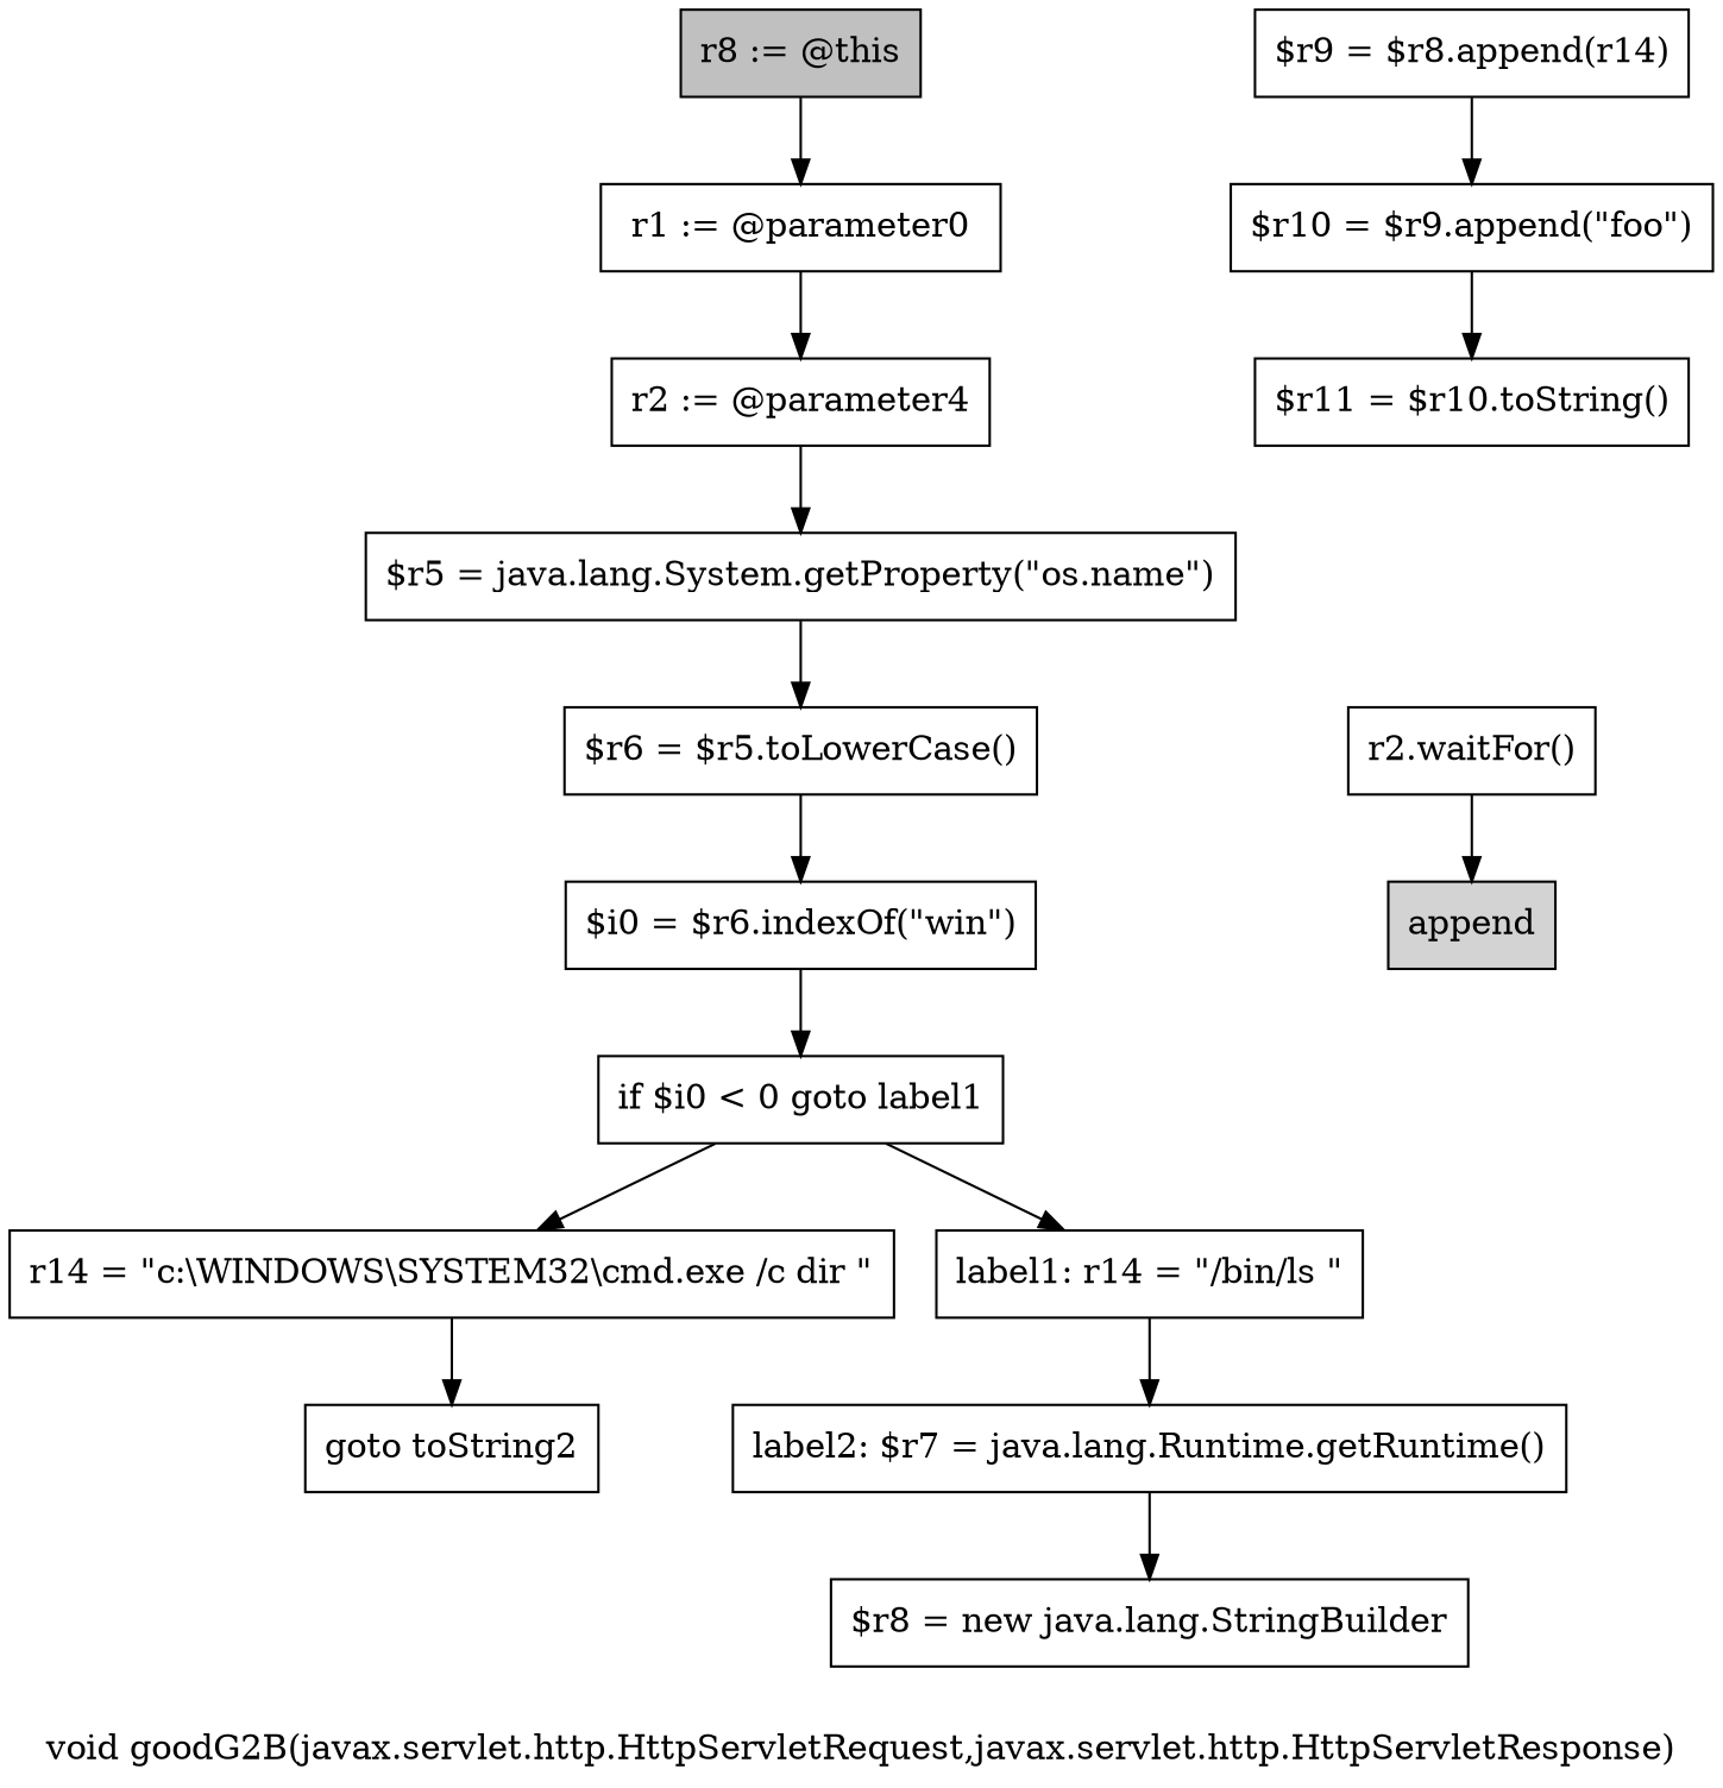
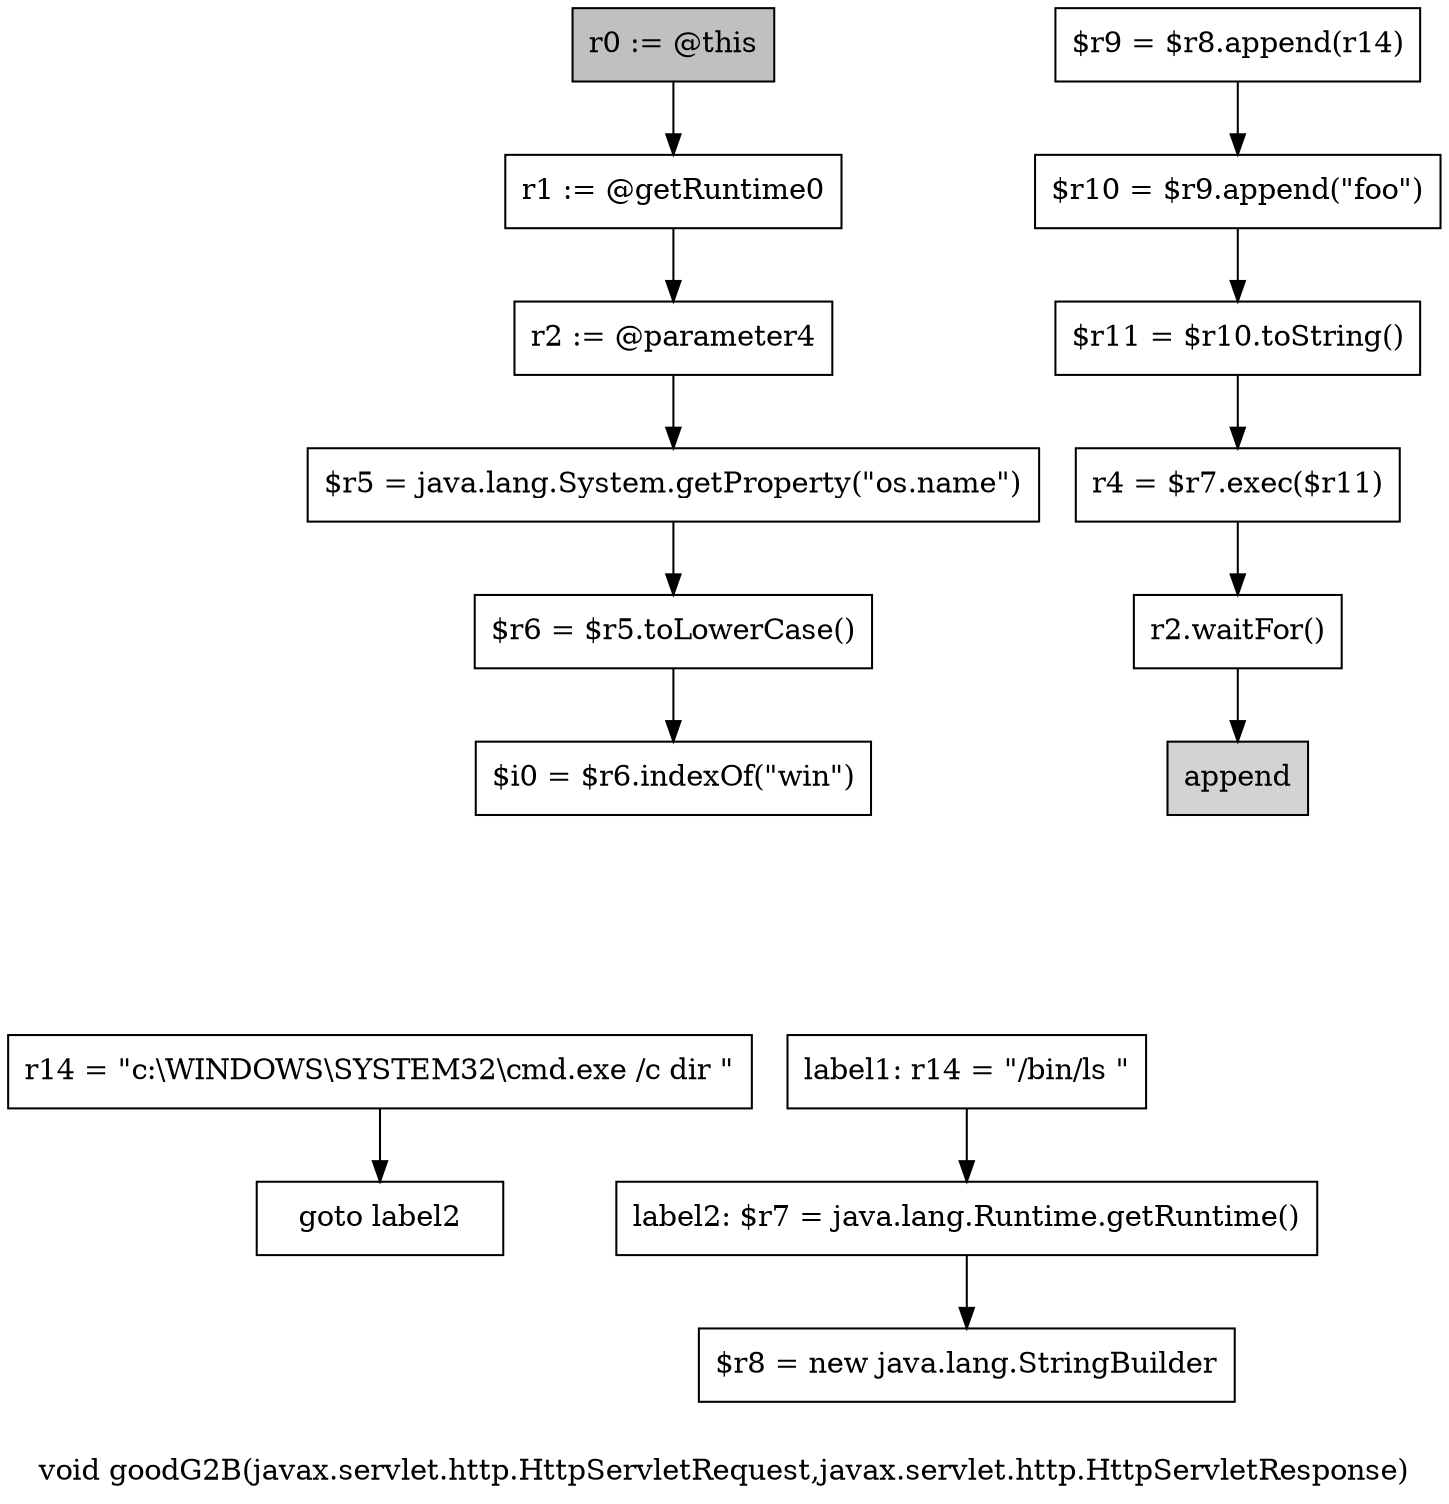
  digraph {
    label="void goodG2B(javax.servlet.http.HttpServletRequest,javax.servlet.http.HttpServletResponse)"
    node [shape=box]
-   n1 [fillcolor=gray label="r8 := @this" style=filled]
-   n2 [label="r1 := @parameter0"]
+   n1 [fillcolor=gray label="r0 := @this" style=filled]
+   n2 [label="r1 := @getRuntime0"]
    n3 [label="r2 := @parameter4"]
    n4 [label="$r5 = java.lang.System.getProperty(\"os.name\")"]
    n5 [label="$r6 = $r5.toLowerCase()"]
    n6 [label="$i0 = $r6.indexOf(\"win\")"]
-   n7 [label="if $i0 < 0 goto label1"]
    n8 [label="r14 = \"c:\\WINDOWS\\SYSTEM32\\cmd.exe /c dir \""]
    n9 [label="label1: r14 = \"/bin/ls \""]
-   n10 [label="goto toString2"]
+   n10 [label="goto label2"]
    n11 [label="label2: $r7 = java.lang.Runtime.getRuntime()"]
    n12 [label="$r8 = new java.lang.StringBuilder"]
    n13 [label="$r9 = $r8.append(r14)"]
    n14 [label="$r10 = $r9.append(\"foo\")"]
    n15 [label="$r11 = $r10.toString()"]
+   n16 [label="r4 = $r7.exec($r11)"]
    n17 [label="r2.waitFor()"]
    n18 [fillcolor=lightgray label=append style=filled]
    n1 -> n2
    n2 -> n3
    n3 -> n4
    n4 -> n5
    n5 -> n6
-   n6 -> n7
-   n7 -> n8
-   n7 -> n9
    n8 -> n10
    n9 -> n11
    n11 -> n12
    n13 -> n14
    n14 -> n15
+   n15 -> n16
+   n16 -> n17
    n17 -> n18
  }
